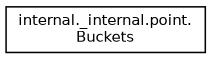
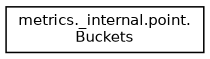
  digraph {
    rankdir=TB
    fontname="DejaVu Sans"
-   n1 [color=black fillcolor=white fontname="DejaVu Sans" fontsize=10 height=0.2 label="internal._internal.point.\lBuckets" shape=record style=filled width=0.4]
+   n1 [color=black fillcolor=white fontname="DejaVu Sans" fontsize=10 height=0.2 label="metrics._internal.point.\lBuckets" shape=record style=filled width=0.4]
  }
